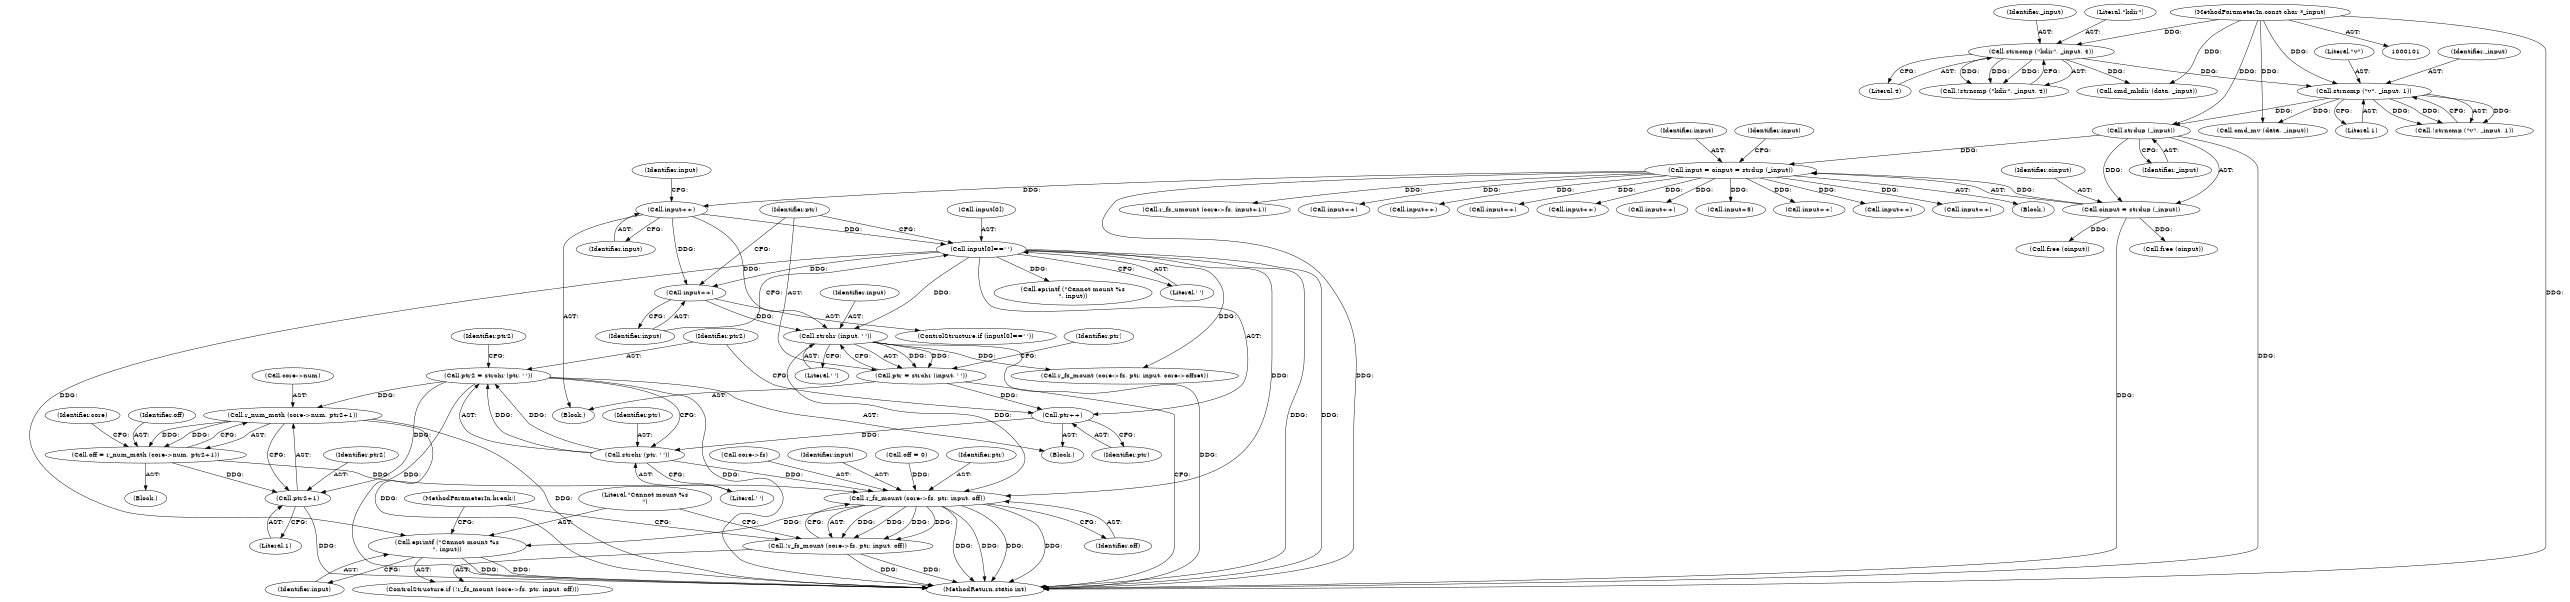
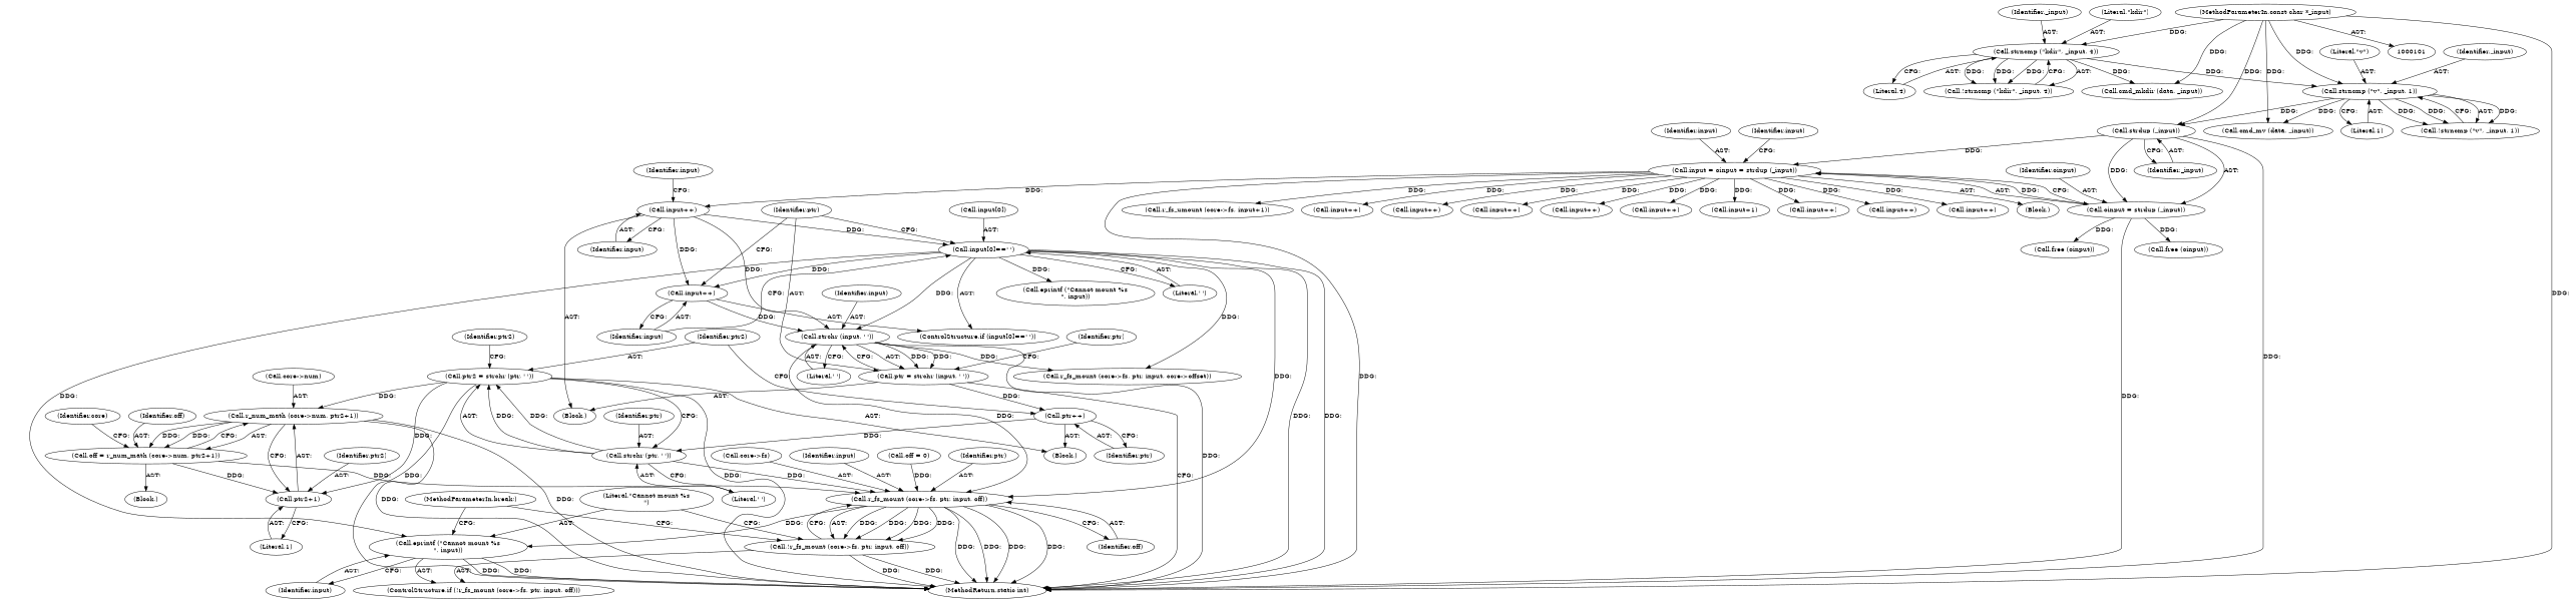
  digraph {
    n1 [label="(Call,ptr2 = strchr (ptr, ' '))"]
    n2 [label="(Call,strchr (ptr, ' '))"]
    n3 [label="(Call,r_num_math (core->num, ptr2+1))"]
    n4 [label="(Call,ptr2+1)"]
    n5 [label="(MethodReturn,static int)"]
    n6 [label="(Block,)"]
    n7 [label="(Call,r_fs_mount (core->fs, ptr, input, off))"]
    n8 [label="(Literal,' ')"]
    n9 [label="(Call,off = r_num_math (core->num, ptr2+1))"]
    n10 [label="(Literal,1)"]
    n11 [label="(Call,eprintf (\"Cannot mount %s\n\", input))"]
    n12 [label="(Call,!r_fs_mount (core->fs, ptr, input, off))"]
    n13 [label="(Identifier,off)"]
    n14 [label="(Call,ptr++)"]
    n15 [label="(Identifier,ptr)"]
    n16 [label="(Call,ptr = strchr (input, ' '))"]
    n17 [label="(Call,strchr (input, ' '))"]
    n18 [label="(Block,)"]
    n19 [label="(Literal,' ')"]
    n20 [label="(Call,r_fs_mount (core->fs, ptr, input, core->offset))"]
    n21 [label="(Call,input++)"]
    n22 [label="(Call,input++)"]
    n23 [label="(Call,input[0]==' ')"]
    n24 [label="(Identifier,input)"]
    n25 [label="(Identifier,input)"]
    n26 [label="(ControlStructure,if (input[0]==' '))"]
    n27 [label="(Call,eprintf (\"Cannot mount %s\n\", input))"]
    n28 [label="(Literal,' ')"]
    n29 [label="(Call,input = oinput = strdup (_input))"]
    n30 [label="(Call,oinput = strdup (_input))"]
    n31 [label="(Call,r_fs_umount (core->fs, input+1))"]
    n32 [label="(Call,input++)"]
    n33 [label="(Call,input++)"]
    n34 [label="(Call,input++)"]
    n35 [label="(Call,input++)"]
    n36 [label="(Call,input++)"]
-   n37 [label="(Call,input+5)"]
+   n37 [label="(Call,input+1)"]
    n38 [label="(Call,input++)"]
    n39 [label="(Call,input++)"]
    n40 [label="(Call,input++)"]
    n41 [label="(Block,)"]
    n42 [label="(Call,free (oinput))"]
    n43 [label="(Call,free (oinput))"]
    n44 [label="(Call,strdup (_input))"]
    n45 [label="(Identifier,_input)"]
    n46 [label="(Call,strncmp (\"v\", _input, 1))"]
    n47 [label="(Call,cmd_mv (data, _input))"]
    n48 [label="(Literal,1)"]
    n49 [label="(Call,!strncmp (\"v\", _input, 1))"]
    n50 [label="(Call,strncmp (\"kdir\", _input, 4))"]
    n51 [label="(Literal,4)"]
    n52 [label="(Call,cmd_mkdir (data, _input))"]
    n53 [label="(Call,!strncmp (\"kdir\", _input, 4))"]
    n54 [label="(MethodParameterIn,const char *_input)"]
    1000101
    n56 [label="(ControlStructure,if (!r_fs_mount (core->fs, ptr, input, off)))"]
    n57 [label="(Identifier,input)"]
    n58 [label="(Block,)"]
    n59 [label="(Call,core->fs)"]
    n60 [label="(MethodParameterIn,break;)"]
    n61 [label="(Identifier,input)"]
    n62 [label="(Call,core->num)"]
    n63 [label="(Identifier,ptr)"]
    n64 [label="(Identifier,core)"]
    n65 [label="(Literal,\"Cannot mount %s\n\")"]
    n66 [label="(Identifier,_input)"]
    n67 [label="(Identifier,oinput)"]
    n68 [label="(Literal,\"kdir\")"]
    n69 [label="(Identifier,ptr2)"]
    n70 [label="(Identifier,off)"]
    n71 [label="(Identifier,input)"]
    n72 [label="(Call,off = 0)"]
    n73 [label="(Identifier,ptr)"]
    n74 [label="(Identifier,ptr2)"]
    n75 [label="(Identifier,ptr)"]
    n76 [label="(Identifier,input)"]
    n77 [label="(Identifier,input)"]
    n78 [label="(Identifier,ptr)"]
    n79 [label="(Identifier,input)"]
    n80 [label="(Literal,\"v\")"]
    n81 [label="(Call,input[0])"]
    n82 [label="(Identifier,_input)"]
    n83 [label="(Identifier,ptr2)"]
    n1 -> n2 [label="CFG: "]
    n1 -> n3 [label="DDG: "]
    n1 -> n4 [label="DDG: "]
    n1 -> n5 [label="DDG: "]
    n1 -> n5 [label="DDG: "]
    n1 -> n6 [label="AST: "]
    n2 -> n1 [label="AST: "]
    n2 -> n1 [label="DDG: "]
    n2 -> n1 [label="DDG: "]
    n2 -> n7 [label="DDG: "]
    n2 -> n8 [label="CFG: "]
    n3 -> n4 [label="CFG: "]
    n3 -> n5 [label="DDG: "]
    n3 -> n5 [label="DDG: "]
    n3 -> n9 [label="AST: "]
    n3 -> n9 [label="DDG: "]
    n3 -> n9 [label="DDG: "]
    n4 -> n3 [label="AST: "]
-   n4 -> n5 [label="DDG: "]
    n4 -> n10 [label="CFG: "]
    n7 -> n5 [label="DDG: "]
    n7 -> n5 [label="DDG: "]
    n7 -> n5 [label="DDG: "]
    n7 -> n5 [label="DDG: "]
    n7 -> n11 [label="DDG: "]
    n7 -> n12 [label="AST: "]
    n7 -> n12 [label="DDG: "]
    n7 -> n12 [label="DDG: "]
    n7 -> n12 [label="DDG: "]
    n7 -> n12 [label="DDG: "]
    n7 -> n13 [label="CFG: "]
    n8 -> n2 [label="AST: "]
    n9 -> n3 [label="CFG: "]
    n9 -> n4 [label="DDG: "]
    n9 -> n7 [label="DDG: "]
    n9 -> n58 [label="AST: "]
    n10 -> n4 [label="AST: "]
    n11 -> n5 [label="DDG: "]
    n11 -> n5 [label="DDG: "]
    n11 -> n56 [label="AST: "]
    n11 -> n57 [label="CFG: "]
    n12 -> n5 [label="DDG: "]
    n12 -> n5 [label="DDG: "]
    n12 -> n7 [label="CFG: "]
    n12 -> n56 [label="AST: "]
    n13 -> n7 [label="AST: "]
    n14 -> n2 [label="DDG: "]
    n14 -> n6 [label="AST: "]
    n14 -> n15 [label="CFG: "]
    n15 -> n14 [label="AST: "]
    n16 -> n5 [label="CFG: "]
    n16 -> n14 [label="DDG: "]
    n16 -> n17 [label="CFG: "]
    n16 -> n18 [label="AST: "]
    n17 -> n5 [label="DDG: "]
    n17 -> n7 [label="DDG: "]
    n17 -> n16 [label="AST: "]
    n17 -> n16 [label="DDG: "]
    n17 -> n16 [label="DDG: "]
    n17 -> n19 [label="CFG: "]
    n17 -> n20 [label="DDG: "]
    n19 -> n17 [label="AST: "]
    n21 -> n17 [label="DDG: "]
    n21 -> n18 [label="AST: "]
    n21 -> n22 [label="DDG: "]
    n21 -> n23 [label="DDG: "]
    n21 -> n24 [label="CFG: "]
    n22 -> n17 [label="DDG: "]
    n22 -> n25 [label="CFG: "]
    n22 -> n26 [label="AST: "]
    n23 -> n5 [label="DDG: "]
    n23 -> n5 [label="DDG: "]
    n23 -> n7 [label="DDG: "]
    n23 -> n11 [label="DDG: "]
    n23 -> n17 [label="DDG: "]
    n23 -> n20 [label="DDG: "]
    n23 -> n22 [label="DDG: "]
-   n23 -> n14 [label="AST: "]
+   n23 -> n26 [label="AST: "]
    n23 -> n27 [label="DDG: "]
    n23 -> n28 [label="CFG: "]
    n24 -> n21 [label="AST: "]
    n25 -> n22 [label="AST: "]
    n25 -> n23 [label="CFG: "]
    n28 -> n23 [label="AST: "]
    n29 -> n5 [label="DDG: "]
    n29 -> n21 [label="DDG: "]
+   n29 -> n30 [label="CFG: "]
    n29 -> n31 [label="DDG: "]
    n29 -> n32 [label="DDG: "]
    n29 -> n33 [label="DDG: "]
    n29 -> n34 [label="DDG: "]
    n29 -> n35 [label="DDG: "]
    n29 -> n36 [label="DDG: "]
    n29 -> n37 [label="DDG: "]
    n29 -> n38 [label="DDG: "]
    n29 -> n39 [label="DDG: "]
    n29 -> n40 [label="DDG: "]
    n29 -> n41 [label="AST: "]
    n30 -> n5 [label="DDG: "]
    n30 -> n29 [label="AST: "]
    n30 -> n29 [label="DDG: "]
    n30 -> n42 [label="DDG: "]
    n30 -> n43 [label="DDG: "]
    n44 -> n5 [label="DDG: "]
    n44 -> n29 [label="DDG: "]
    n44 -> n30 [label="AST: "]
    n44 -> n30 [label="DDG: "]
    n44 -> n45 [label="CFG: "]
    n45 -> n44 [label="AST: "]
    n46 -> n44 [label="DDG: "]
    n46 -> n47 [label="DDG: "]
    n46 -> n48 [label="CFG: "]
    n46 -> n49 [label="AST: "]
    n46 -> n49 [label="DDG: "]
    n46 -> n49 [label="DDG: "]
    n46 -> n49 [label="DDG: "]
    n48 -> n46 [label="AST: "]
    n49 -> n46 [label="CFG: "]
    n50 -> n46 [label="DDG: "]
    n50 -> n51 [label="CFG: "]
    n50 -> n52 [label="DDG: "]
    n50 -> n53 [label="AST: "]
    n50 -> n53 [label="DDG: "]
    n50 -> n53 [label="DDG: "]
    n50 -> n53 [label="DDG: "]
    n51 -> n50 [label="AST: "]
    n53 -> n50 [label="CFG: "]
    n54 -> n5 [label="DDG: "]
    n54 -> n44 [label="DDG: "]
    n54 -> n46 [label="DDG: "]
    n54 -> n47 [label="DDG: "]
    n54 -> n50 [label="DDG: "]
    n54 -> n52 [label="DDG: "]
    n54 -> 1000101 [label="AST: "]
    n57 -> n11 [label="AST: "]
    n59 -> n7 [label="AST: "]
    n60 -> n11 [label="CFG: "]
    n60 -> n12 [label="CFG: "]
    n61 -> n21 [label="CFG: "]
    n62 -> n3 [label="AST: "]
    n63 -> n16 [label="CFG: "]
    n64 -> n9 [label="CFG: "]
    n65 -> n11 [label="AST: "]
    n65 -> n12 [label="CFG: "]
    n66 -> n50 [label="AST: "]
    n67 -> n30 [label="AST: "]
    n68 -> n50 [label="AST: "]
    n69 -> n1 [label="AST: "]
    n69 -> n14 [label="CFG: "]
    n70 -> n9 [label="AST: "]
    n71 -> n7 [label="AST: "]
    n72 -> n7 [label="DDG: "]
    n73 -> n2 [label="AST: "]
    n74 -> n4 [label="AST: "]
    n75 -> n7 [label="AST: "]
    n76 -> n29 [label="AST: "]
    n77 -> n17 [label="AST: "]
    n78 -> n16 [label="AST: "]
    n78 -> n22 [label="CFG: "]
    n78 -> n23 [label="CFG: "]
    n79 -> n29 [label="CFG: "]
    n80 -> n46 [label="AST: "]
    n81 -> n23 [label="AST: "]
    n82 -> n46 [label="AST: "]
    n83 -> n1 [label="CFG: "]
  }
